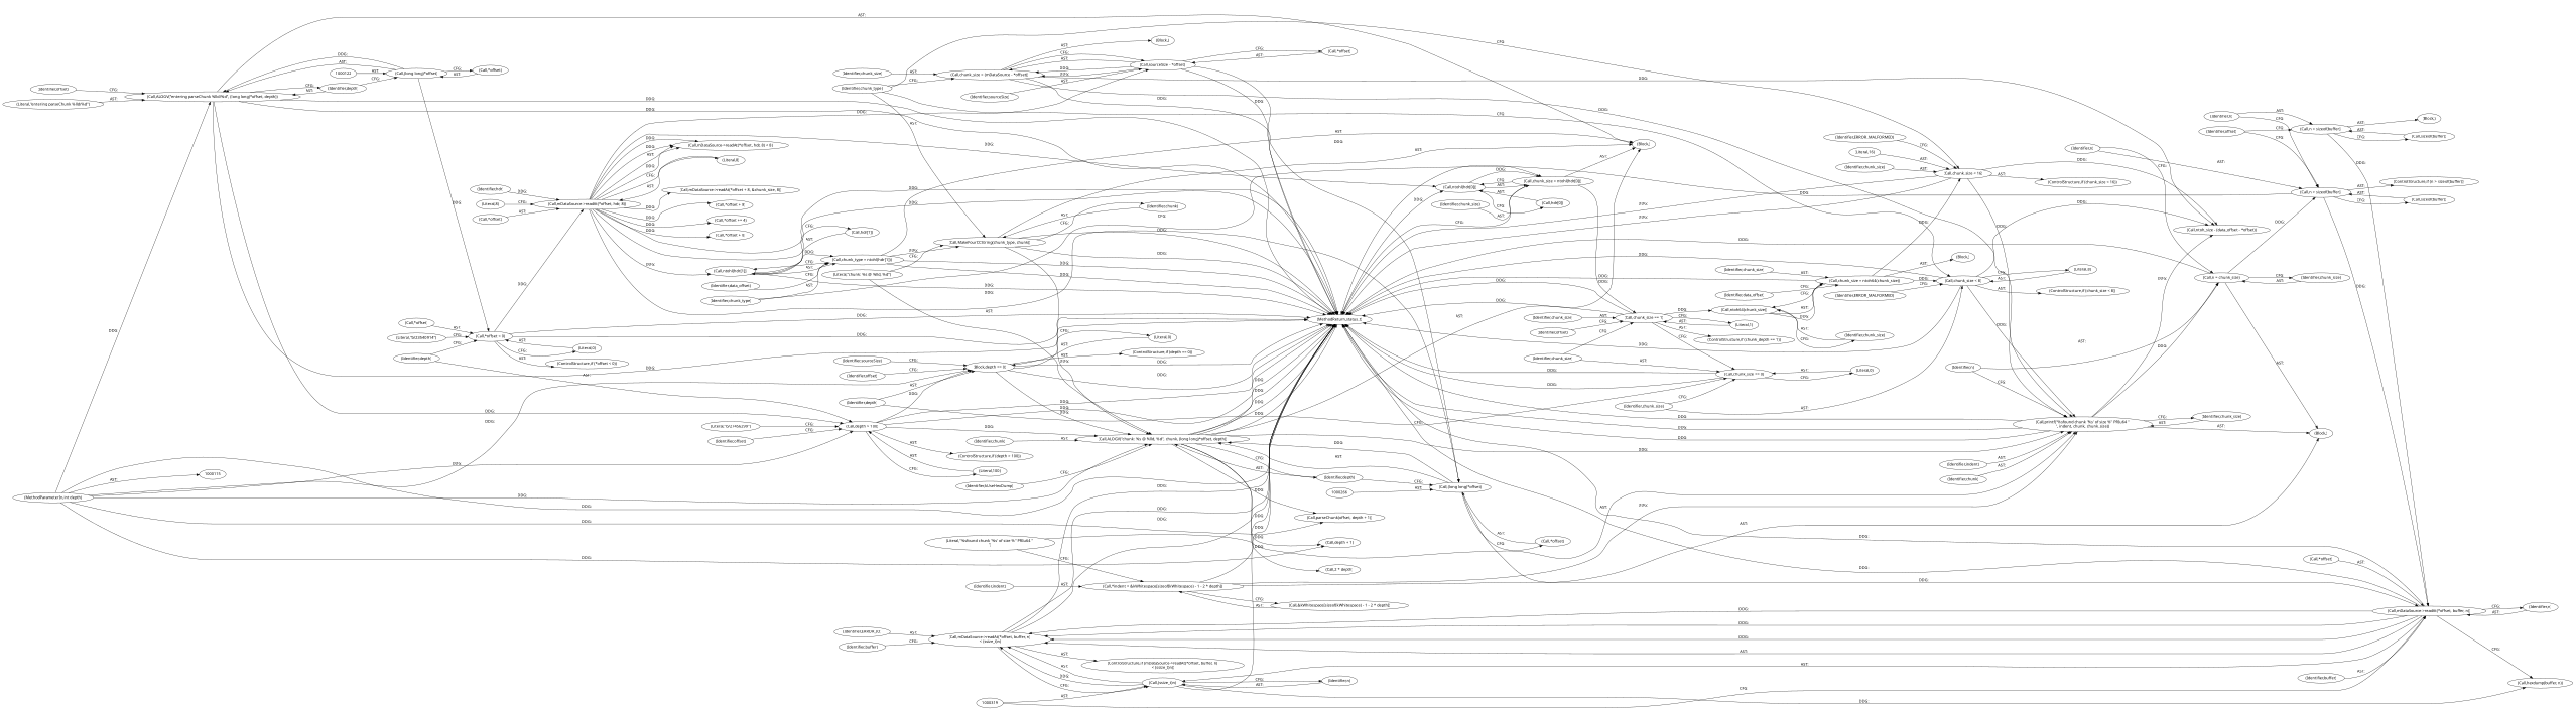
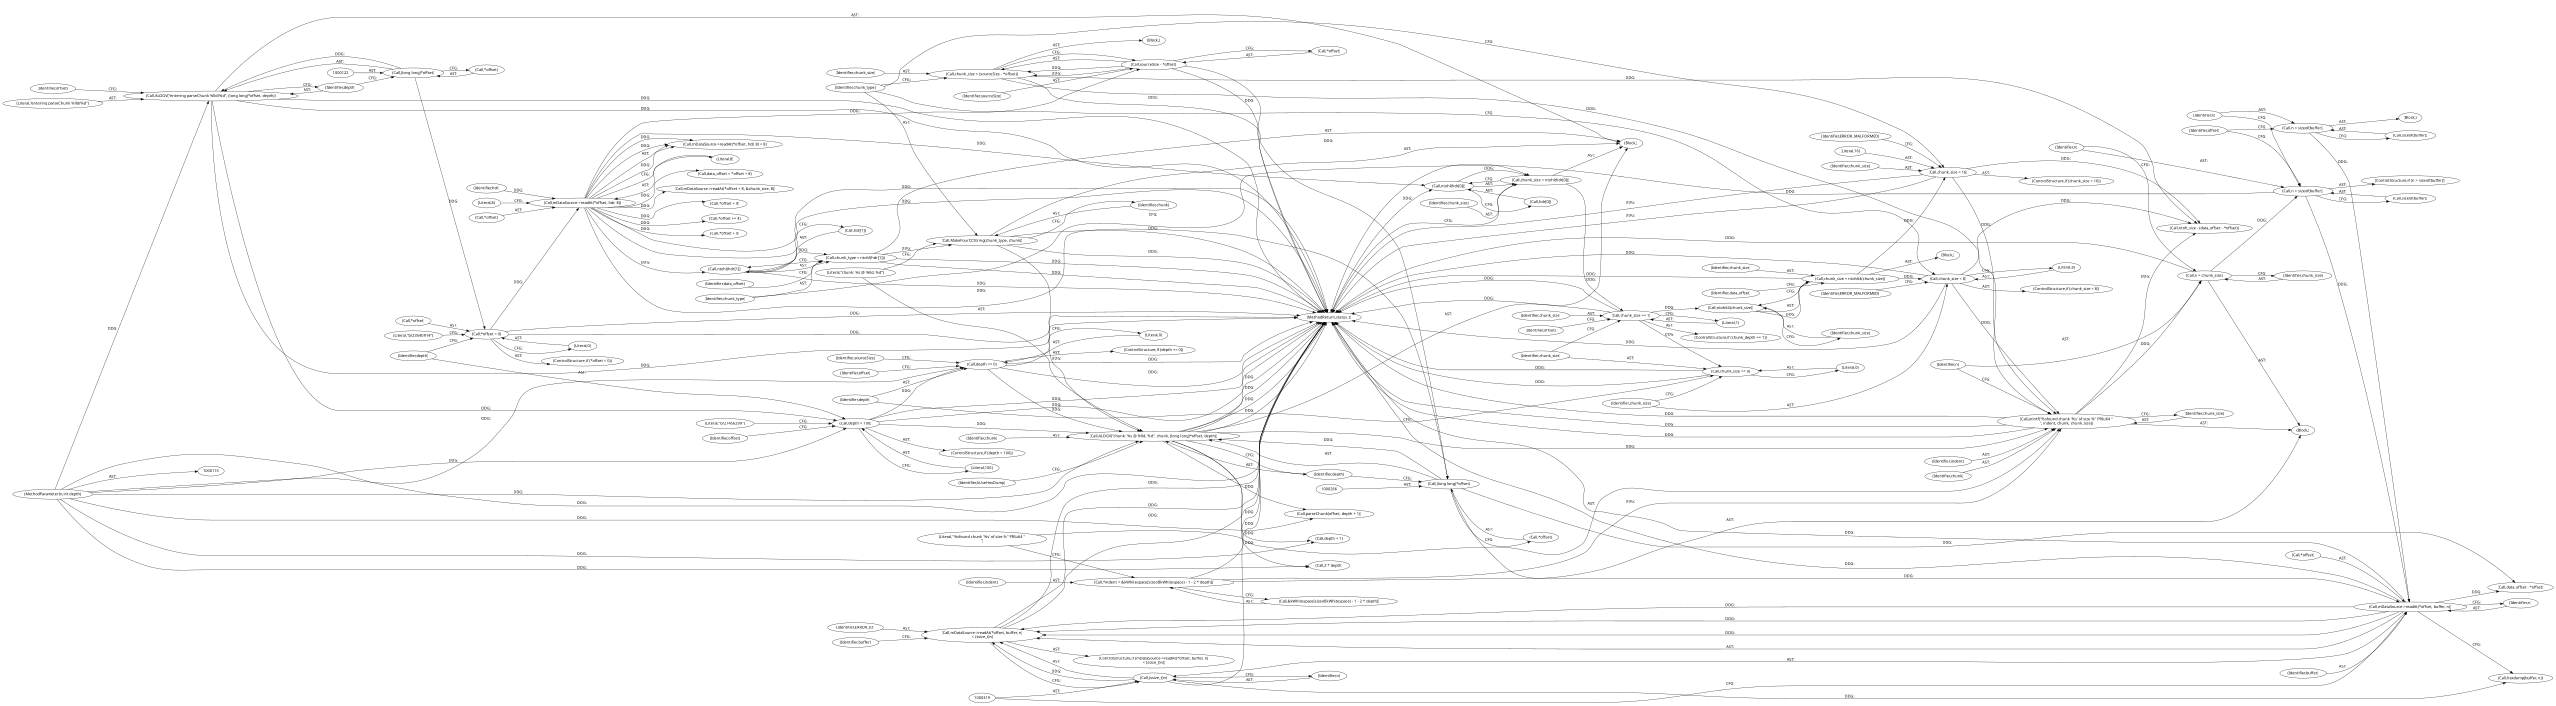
  digraph {
    fontname="Noto Sans"
    rankdir=LR
    node [fontname="Noto Sans"]
    edge [fontname="Noto Sans"]
    n1 [label="(Call,mDataSource->readAt(*offset, buffer, n)\n < (ssize_t)n)"]
    n2 [label="(Call,(ssize_t)n)"]
    n3 [label="(ControlStructure,if (mDataSource->readAt(*offset, buffer, n)\n < (ssize_t)n))"]
    n4 [label="(MethodReturn,status_t)"]
    n5 [label="(Call,hexdump(buffer, n))"]
    n6 [label="(Identifier,n)"]
    n7 [label="(Call,ntohl(hdr[0]))"]
    n8 [label="(Call,mDataSource->readAt(*offset, buffer, n))"]
+   n9 [label="(Call,data_offset - *offset)"]
    n10 [label="(Identifier,n)"]
    n11 [label="(Call,(long long)*offset)"]
    n12 [label="(Call,ALOGV(\"chunk: %s @ %lld, %d\", chunk, (long long)*offset, depth))"]
    n13 [label="(Call,*offset)"]
    n14 [label="(Call,printf(\"%sfound chunk '%s' of size %\" PRIu64 \"\n\", indent, chunk, chunk_size))"]
    n15 [label="(Call,parseChunk(offset, depth + 1))"]
    n16 [label="(Call,depth + 1)"]
    n17 [label="(Identifier,depth)"]
    n18 [label="(Block,)"]
    n19 [label="(Call,2 * depth)"]
    n20 [label="(Call,sourceSize - *offset)"]
-   n21 [label="(Call,chunk_size = (mDataSource - *offset))"]
+   n21 [label="(Call,chunk_size = (sourceSize - *offset))"]
    n22 [label="(Call,*offset)"]
    n23 [label="(Call,ntoh_size - (data_offset - *offset))"]
    n24 [label="(Block,)"]
    n25 [label="(Call,mDataSource->readAt(*offset, hdr, 8))"]
    n26 [label="(Call,ntohl(hdr[1]))"]
    n27 [label="(Call,*offset + 8)"]
    n28 [label="(Call,mDataSource->readAt(*offset, hdr, 8) < 8)"]
+   n29 [label="(Call,data_offset = *offset + 8)"]
    n30 [label="(Call,mDataSource->readAt(*offset + 8, &chunk_size, 8))"]
    n31 [label="(Call,*offset + 8)"]
    n32 [label="(Call,*offset += 4)"]
    n33 [label="(Literal,8)"]
    n34 [label="(Call,chunk_type = ntohl(hdr[1]))"]
    n35 [label="(Call,hdr[1])"]
    n36 [label="(Call,chunk_size = ntohl(hdr[0]))"]
    n37 [label="(Call,hdr[0])"]
    n38 [label="(Call,*offset < 0)"]
    n39 [label="(Literal,0)"]
    n40 [label="(ControlStructure,if (*offset < 0))"]
    n41 [label="(Call,(long long)*offset)"]
    n42 [label="(Call,ALOGV(\"entering parseChunk %lld/%d\", (long long)*offset, depth))"]
    n43 [label="(Call,*offset)"]
    n44 [label="(Call,depth > 100)"]
    n45 [label="(Identifier,depth)"]
    n46 [label="(Call,n > sizeof(buffer))"]
    n47 [label="(Call,sizeof(buffer))"]
    n48 [label="(ControlStructure,if (n > sizeof(buffer)))"]
    n49 [label="(Call,n = chunk_size)"]
    n50 [label="(Block,)"]
    n51 [label="(Identifier,chunk_size)"]
    n52 [label="(Identifier,chunk_size)"]
    n53 [label="(Call,*indent = &kWhitespace[sizeof(kWhitespace) - 1 - 2 * depth])"]
    n54 [label="(Call,&kWhitespace[sizeof(kWhitespace) - 1 - 2 * depth])"]
    n55 [label="(Call,MakeFourCCString(chunk_type, chunk))"]
    n56 [label="(Identifier,chunk)"]
-   n57 [label="(Block,depth == 0)"]
+   n57 [label="(Call,depth == 0)"]
    n58 [label="(Literal,0)"]
    n59 [label="(ControlStructure,if (depth == 0))"]
    n60 [label="(Literal,100)"]
    n61 [label="(ControlStructure,if (depth > 100))"]
    n62 [label="(MethodParameterIn,int depth)"]
    1000115
    n64 [label="(Call,chunk_size < 8)"]
    n65 [label="(Literal,8)"]
    n66 [label="(ControlStructure,if (chunk_size < 8))"]
    n67 [label="(Call,chunk_size == 0)"]
    n68 [label="(Literal,0)"]
    n69 [label="(Call,chunk_size == 1)"]
    n70 [label="(Call,ntoh64(chunk_size))"]
    n71 [label="(Literal,1)"]
    n72 [label="(ControlStructure,if (chunk_depth == 1))"]
    n73 [label="(Call,chunk_size = ntoh64(chunk_size))"]
    n74 [label="(Identifier,chunk_size)"]
    n75 [label="(Call,chunk_size < 16)"]
    n76 [label="(ControlStructure,if (chunk_size < 16))"]
    n77 [label="(Literal,16)"]
    n78 [label="(Block,)"]
    n79 [label="(Call,n = sizeof(buffer))"]
    n80 [label="(Call,sizeof(buffer))"]
    n81 [label="(Block,)"]
    n82 [label="(Identifier,offset)"]
    n83 [label="(Identifier,kUseHexDump)"]
    n84 [label="(Identifier,chunk_type)"]
    n85 [label="(Identifier,chunk)"]
    n86 [label="(Identifier,chunk_size)"]
    n87 [label="(Literal,\"chunk: %s @ %lld, %d\")"]
    n88 [label="(Identifier,offset)"]
    n89 [label="(Literal,\"entering parseChunk %lld/%d\")"]
    n90 [label="(Identifier,indent)"]
    n91 [label="(Identifier,chunk_type)"]
    n92 [label="(Identifier,data_offset)"]
    n93 [label="(Literal,\"b/23540914\")"]
    n94 [label="(Identifier,depth)"]
    n95 [label="(Identifier,offset)"]
    n96 [label="(Identifier,chunk_size)"]
    n97 [label="(Identifier,chunk_size)"]
    n98 [label="(Literal,\"%sfound chunk '%s' of size %\" PRIu64 \"\n\")"]
    n99 [label="(Identifier,depth)"]
    n100 [label="(Literal,8)"]
    n101 [label="(Identifier,data_offset)"]
    n102 [label="(Identifier,buffer)"]
    n103 [label="(Identifier,ERROR_MALFORMED)"]
    n104 [label="(Identifier,ERROR_MALFORMED)"]
    n105 [label="(Identifier,n)"]
    n106 [label="(Identifier,indent)"]
    n107 [label="(Identifier,chunk_size)"]
    n108 [label="(Call,*offset)"]
    n109 [label="(Call,*offset)"]
    n110 [label="(Identifier,n)"]
    n111 [label="(Identifier,ERROR_IO)"]
    n112 [label="(Call,*offset)"]
    n113 [label="(Identifier,offset)"]
    n114 [label="(Identifier,hdr)"]
    n115 [label="(Identifier,chunk)"]
    n116 [label="(Identifier,offset)"]
    n117 [label="(Literal,\"b/27456299\")"]
    n118 [label="(Identifier,sourceSize)"]
    n119 [label="(Identifier,n)"]
    n120 [label="(Identifier,buffer)"]
    n121 [label="(Identifier,chunk_size)"]
    n122 [label="(Identifier,chunk_size)"]
    n123 [label="(Identifier,sourceSize)"]
    n124 [label="(Identifier,chunk_size)"]
    1000319
    1000266
    1000122
    n1 -> n2 [label="CFG: "]
    n1 -> n3 [label="AST: "]
    n1 -> n4 [label="DDG: "]
    n1 -> n4 [label="DDG: "]
    n1 -> n4 [label="DDG: "]
    n2 -> n1 [label="AST: "]
    n2 -> n1 [label="DDG: "]
    n2 -> n4 [label="DDG: "]
    n2 -> n5 [label="DDG: "]
    n2 -> n6 [label="CFG: "]
    n4 -> n7 [label="DDG: "]
    n6 -> n2 [label="AST: "]
    n7 -> n36 [label="AST: "]
    n7 -> n36 [label="DDG: "]
    n7 -> n37 [label="CFG: "]
    n8 -> n1 [label="AST: "]
    n8 -> n1 [label="DDG: "]
    n8 -> n1 [label="DDG: "]
    n8 -> n1 [label="DDG: "]
    n8 -> n2 [label="AST: "]
    n8 -> n4 [label="DDG: "]
    n8 -> n4 [label="DDG: "]
    n8 -> n5 [label="CFG: "]
+   n8 -> n9 [label="DDG: "]
    n8 -> n10 [label="CFG: "]
    n10 -> n8 [label="AST: "]
    n11 -> n8 [label="DDG: "]
+   n11 -> n9 [label="DDG: "]
    n11 -> n12 [label="AST: "]
    n11 -> n12 [label="DDG: "]
    n11 -> n13 [label="CFG: "]
    n12 -> n4 [label="DDG: "]
    n12 -> n4 [label="DDG: "]
    n12 -> n4 [label="DDG: "]
    n12 -> n4 [label="DDG: "]
    n12 -> n14 [label="DDG: "]
    n12 -> n15 [label="DDG: "]
    n12 -> n16 [label="DDG: "]
    n12 -> n17 [label="CFG: "]
    n12 -> n18 [label="AST: "]
    n12 -> n19 [label="DDG: "]
    n13 -> n11 [label="AST: "]
    n14 -> n4 [label="DDG: "]
    n14 -> n4 [label="DDG: "]
    n14 -> n4 [label="DDG: "]
    n14 -> n23 [label="DDG: "]
    n14 -> n49 [label="DDG: "]
    n14 -> n50 [label="AST: "]
    n14 -> n52 [label="CFG: "]
    n17 -> n11 [label="CFG: "]
    n17 -> n12 [label="AST: "]
    n20 -> n4 [label="DDG: "]
    n20 -> n11 [label="DDG: "]
    n20 -> n21 [label="AST: "]
    n20 -> n21 [label="DDG: "]
    n20 -> n21 [label="DDG: "]
    n20 -> n22 [label="CFG: "]
    n21 -> n4 [label="DDG: "]
    n21 -> n14 [label="DDG: "]
    n21 -> n20 [label="CFG: "]
    n21 -> n23 [label="DDG: "]
    n21 -> n24 [label="AST: "]
    n22 -> n20 [label="AST: "]
    n25 -> n4 [label="DDG: "]
    n25 -> n4 [label="DDG: "]
    n25 -> n7 [label="DDG: "]
    n25 -> n11 [label="DDG: "]
    n25 -> n20 [label="DDG: "]
    n25 -> n26 [label="DDG: "]
    n25 -> n27 [label="DDG: "]
    n25 -> n28 [label="AST: "]
    n25 -> n28 [label="DDG: "]
    n25 -> n28 [label="DDG: "]
    n25 -> n28 [label="DDG: "]
+   n25 -> n29 [label="DDG: "]
    n25 -> n30 [label="DDG: "]
    n25 -> n31 [label="DDG: "]
    n25 -> n32 [label="DDG: "]
    n25 -> n33 [label="CFG: "]
    n26 -> n4 [label="DDG: "]
    n26 -> n34 [label="AST: "]
    n26 -> n34 [label="DDG: "]
    n26 -> n35 [label="CFG: "]
    n33 -> n25 [label="AST: "]
    n34 -> n4 [label="DDG: "]
    n34 -> n4 [label="DDG: "]
    n34 -> n18 [label="AST: "]
    n34 -> n26 [label="CFG: "]
    n34 -> n55 [label="DDG: "]
    n35 -> n26 [label="AST: "]
    n36 -> n4 [label="CFG: "]
    n36 -> n7 [label="CFG: "]
    n36 -> n18 [label="AST: "]
    n36 -> n69 [label="DDG: "]
    n37 -> n7 [label="AST: "]
    n38 -> n4 [label="DDG: "]
    n38 -> n4 [label="DDG: "]
    n38 -> n25 [label="DDG: "]
    n38 -> n39 [label="CFG: "]
    n38 -> n40 [label="AST: "]
    n39 -> n38 [label="AST: "]
    n41 -> n38 [label="DDG: "]
    n41 -> n42 [label="AST: "]
    n41 -> n42 [label="DDG: "]
    n41 -> n43 [label="CFG: "]
    n42 -> n4 [label="DDG: "]
    n42 -> n4 [label="DDG: "]
    n42 -> n4 [label="DDG: "]
    n42 -> n18 [label="AST: "]
    n42 -> n44 [label="DDG: "]
    n42 -> n45 [label="CFG: "]
    n43 -> n41 [label="AST: "]
    n44 -> n4 [label="DDG: "]
    n44 -> n4 [label="DDG: "]
    n44 -> n12 [label="DDG: "]
    n44 -> n57 [label="DDG: "]
    n44 -> n60 [label="CFG: "]
    n44 -> n61 [label="AST: "]
    n45 -> n41 [label="CFG: "]
    n45 -> n42 [label="AST: "]
    n46 -> n4 [label="DDG: "]
    n46 -> n8 [label="DDG: "]
    n46 -> n47 [label="CFG: "]
    n46 -> n48 [label="AST: "]
    n47 -> n46 [label="AST: "]
    n49 -> n4 [label="DDG: "]
    n49 -> n46 [label="DDG: "]
    n49 -> n50 [label="AST: "]
    n49 -> n51 [label="CFG: "]
    n51 -> n49 [label="AST: "]
    n52 -> n14 [label="AST: "]
    n53 -> n4 [label="DDG: "]
    n53 -> n14 [label="DDG: "]
    n53 -> n50 [label="AST: "]
    n53 -> n54 [label="CFG: "]
    n54 -> n53 [label="AST: "]
    n55 -> n4 [label="DDG: "]
    n55 -> n4 [label="DDG: "]
    n55 -> n12 [label="DDG: "]
    n55 -> n18 [label="AST: "]
    n55 -> n56 [label="CFG: "]
    n56 -> n55 [label="AST: "]
    n57 -> n4 [label="DDG: "]
    n57 -> n4 [label="DDG: "]
    n57 -> n12 [label="DDG: "]
    n57 -> n58 [label="CFG: "]
    n57 -> n59 [label="AST: "]
    n58 -> n57 [label="AST: "]
    n60 -> n44 [label="AST: "]
    n62 -> n4 [label="DDG: "]
    n62 -> n12 [label="DDG: "]
    n62 -> n15 [label="DDG: "]
    n62 -> n16 [label="DDG: "]
+   n62 -> n19 [label="DDG: "]
    n62 -> n42 [label="DDG: "]
    n62 -> n44 [label="DDG: "]
    n62 -> n57 [label="DDG: "]
    n62 -> 1000115 [label="AST: "]
    n64 -> n4 [label="DDG: "]
    n64 -> n4 [label="DDG: "]
    n64 -> n14 [label="DDG: "]
    n64 -> n23 [label="DDG: "]
    n64 -> n65 [label="CFG: "]
    n64 -> n66 [label="AST: "]
    n65 -> n64 [label="AST: "]
    n67 -> n4 [label="DDG: "]
    n67 -> n4 [label="DDG: "]
    n67 -> n68 [label="CFG: "]
    n68 -> n67 [label="AST: "]
    n69 -> n4 [label="DDG: "]
    n69 -> n4 [label="DDG: "]
-   n69 -> n67 [label="CFG: "]
+   n69 -> n67 [label="DDG: "]
    n69 -> n70 [label="DDG: "]
    n69 -> n71 [label="CFG: "]
    n69 -> n72 [label="AST: "]
    n70 -> n73 [label="AST: "]
    n70 -> n73 [label="DDG: "]
    n70 -> n74 [label="CFG: "]
    n71 -> n69 [label="AST: "]
    n73 -> n4 [label="DDG: "]
    n73 -> n64 [label="DDG: "]
    n73 -> n70 [label="CFG: "]
    n73 -> n75 [label="DDG: "]
    n73 -> n78 [label="AST: "]
    n74 -> n70 [label="AST: "]
    n75 -> n4 [label="DDG: "]
    n75 -> n4 [label="DDG: "]
    n75 -> n14 [label="DDG: "]
    n75 -> n23 [label="DDG: "]
    n75 -> n76 [label="AST: "]
    n77 -> n75 [label="AST: "]
    n79 -> n8 [label="DDG: "]
    n79 -> n80 [label="CFG: "]
    n79 -> n81 [label="AST: "]
    n80 -> n79 [label="AST: "]
    n82 -> n44 [label="CFG: "]
    n83 -> n12 [label="CFG: "]
    n84 -> n34 [label="AST: "]
    n84 -> n36 [label="CFG: "]
    n85 -> n14 [label="AST: "]
    n86 -> n36 [label="AST: "]
    n87 -> n12 [label="AST: "]
    n87 -> n55 [label="CFG: "]
    n88 -> n69 [label="CFG: "]
    n89 -> n42 [label="AST: "]
    n90 -> n53 [label="AST: "]
    n91 -> n21 [label="CFG: "]
    n91 -> n55 [label="AST: "]
    n91 -> n64 [label="CFG: "]
    n91 -> n75 [label="CFG: "]
    n92 -> n73 [label="CFG: "]
    n93 -> n38 [label="CFG: "]
    n94 -> n57 [label="AST: "]
    n94 -> n67 [label="CFG: "]
    n95 -> n46 [label="CFG: "]
    n95 -> n79 [label="CFG: "]
    n96 -> n75 [label="AST: "]
    n97 -> n64 [label="AST: "]
    n97 -> n67 [label="CFG: "]
    n98 -> n14 [label="AST: "]
    n98 -> n53 [label="CFG: "]
    n99 -> n38 [label="CFG: "]
    n99 -> n44 [label="AST: "]
    n100 -> n25 [label="CFG: "]
    n101 -> n34 [label="CFG: "]
    n102 -> n8 [label="AST: "]
    n103 -> n75 [label="CFG: "]
    n104 -> n64 [label="CFG: "]
    n105 -> n46 [label="AST: "]
    n105 -> n49 [label="CFG: "]
    n106 -> n14 [label="AST: "]
    n107 -> n67 [label="AST: "]
    n107 -> n69 [label="CFG: "]
    n108 -> n8 [label="AST: "]
    n109 -> n38 [label="AST: "]
    n110 -> n46 [label="CFG: "]
    n110 -> n79 [label="AST: "]
    n111 -> n1 [label="AST: "]
    n112 -> n25 [label="AST: "]
    n113 -> n57 [label="CFG: "]
    n114 -> n25 [label="DDG: "]
    n115 -> n12 [label="AST: "]
    n116 -> n42 [label="CFG: "]
    n117 -> n44 [label="CFG: "]
    n118 -> n20 [label="AST: "]
    n119 -> n14 [label="CFG: "]
    n119 -> n49 [label="AST: "]
    n120 -> n1 [label="CFG: "]
    n121 -> n69 [label="AST: "]
    n122 -> n73 [label="AST: "]
    n123 -> n57 [label="CFG: "]
    n124 -> n21 [label="AST: "]
    1000319 -> n2 [label="AST: "]
    1000319 -> n8 [label="CFG: "]
    1000266 -> n11 [label="AST: "]
    1000122 -> n41 [label="AST: "]
  }
